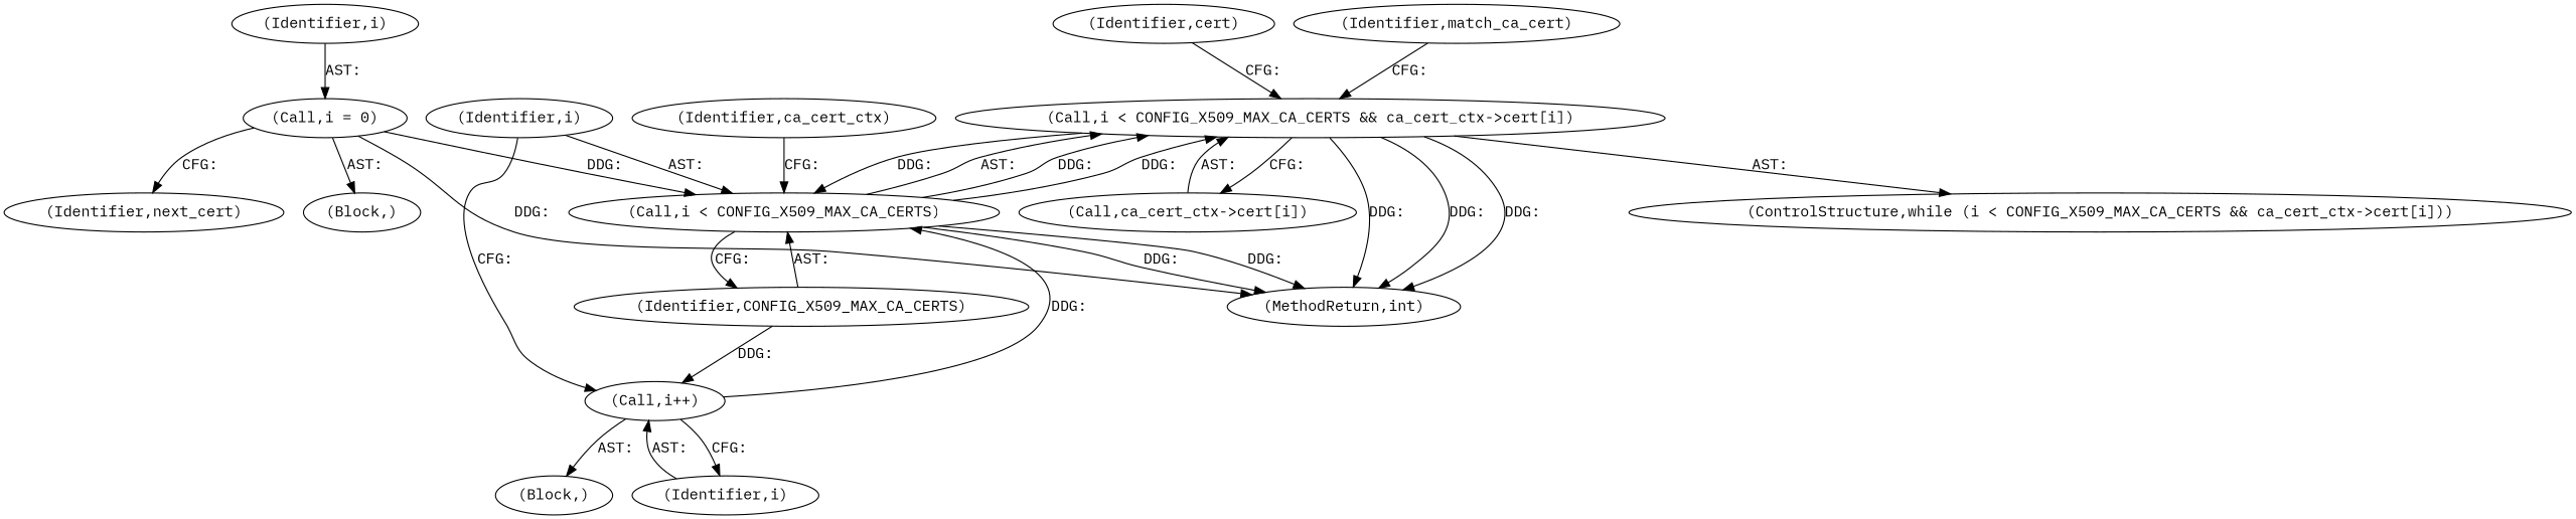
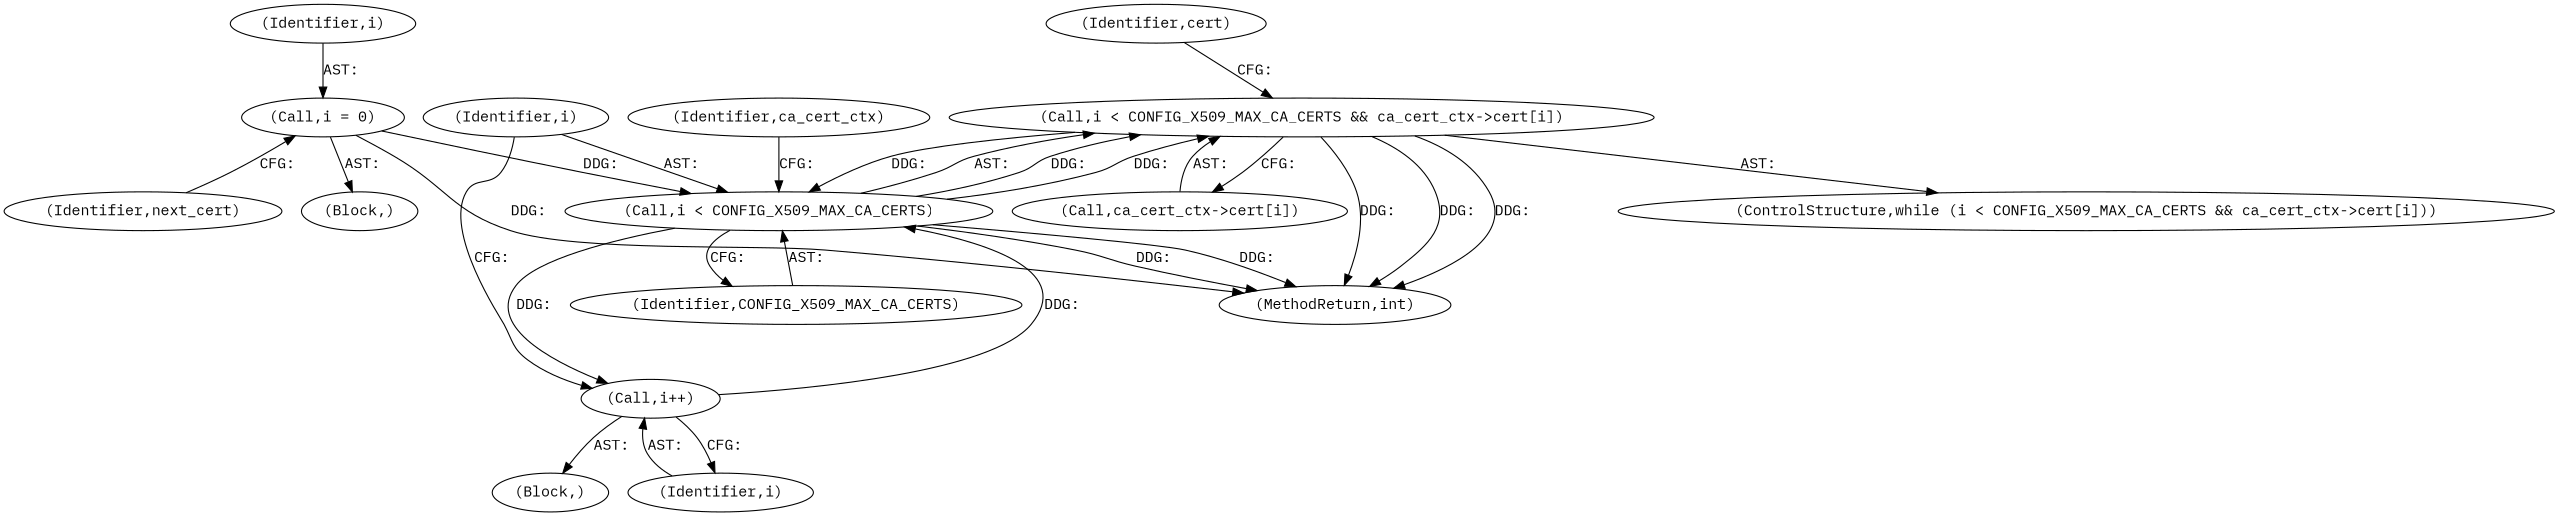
  digraph {
    fontname="IBM Plex Mono"
    node [fontname="IBM Plex Mono"]
    edge [fontname="IBM Plex Mono"]
    n1 [label="(Call,i < CONFIG_X509_MAX_CA_CERTS && ca_cert_ctx->cert[i])"]
    n2 [label="(Call,i < CONFIG_X509_MAX_CA_CERTS)"]
    n3 [label="(MethodReturn,int)"]
    n4 [label="(ControlStructure,while (i < CONFIG_X509_MAX_CA_CERTS && ca_cert_ctx->cert[i]))"]
    n5 [label="(Call,ca_cert_ctx->cert[i])"]
    n6 [label="(Call,i++)"]
    n7 [label="(Identifier,CONFIG_X509_MAX_CA_CERTS)"]
    n8 [label="(Block,)"]
    n9 [label="(Identifier,i)"]
    n10 [label="(Call,i = 0)"]
    n11 [label="(Block,)"]
    n12 [label="(Identifier,ca_cert_ctx)"]
    n13 [label="(Identifier,i)"]
    n14 [label="(Identifier,next_cert)"]
-   n15 [label="(Identifier,match_ca_cert)"]
    n16 [label="(Identifier,i)"]
    n17 [label="(Identifier,cert)"]
    n1 -> n2 [label="DDG: "]
    n1 -> n3 [label="DDG: "]
    n1 -> n3 [label="DDG: "]
    n1 -> n3 [label="DDG: "]
    n1 -> n4 [label="AST: "]
    n1 -> n5 [label="CFG: "]
    n2 -> n1 [label="AST: "]
    n2 -> n1 [label="DDG: "]
    n2 -> n1 [label="DDG: "]
    n2 -> n3 [label="DDG: "]
    n2 -> n3 [label="DDG: "]
-   n7 -> n6 [label="DDG: "]
+   n2 -> n6 [label="DDG: "]
    n2 -> n7 [label="CFG: "]
    n5 -> n1 [label="AST: "]
    n6 -> n2 [label="DDG: "]
    n6 -> n8 [label="AST: "]
    n6 -> n9 [label="CFG: "]
    n7 -> n2 [label="AST: "]
    n9 -> n6 [label="AST: "]
    n10 -> n2 [label="DDG: "]
    n10 -> n3 [label="DDG: "]
    n10 -> n11 [label="AST: "]
    n12 -> n2 [label="CFG: "]
    n13 -> n2 [label="AST: "]
    n13 -> n6 [label="CFG: "]
-   n10 -> n14 [label="CFG: "]
-   n15 -> n1 [label="CFG: "]
+   n14 -> n10 [label="CFG: "]
    n16 -> n10 [label="AST: "]
    n17 -> n1 [label="CFG: "]
  }
